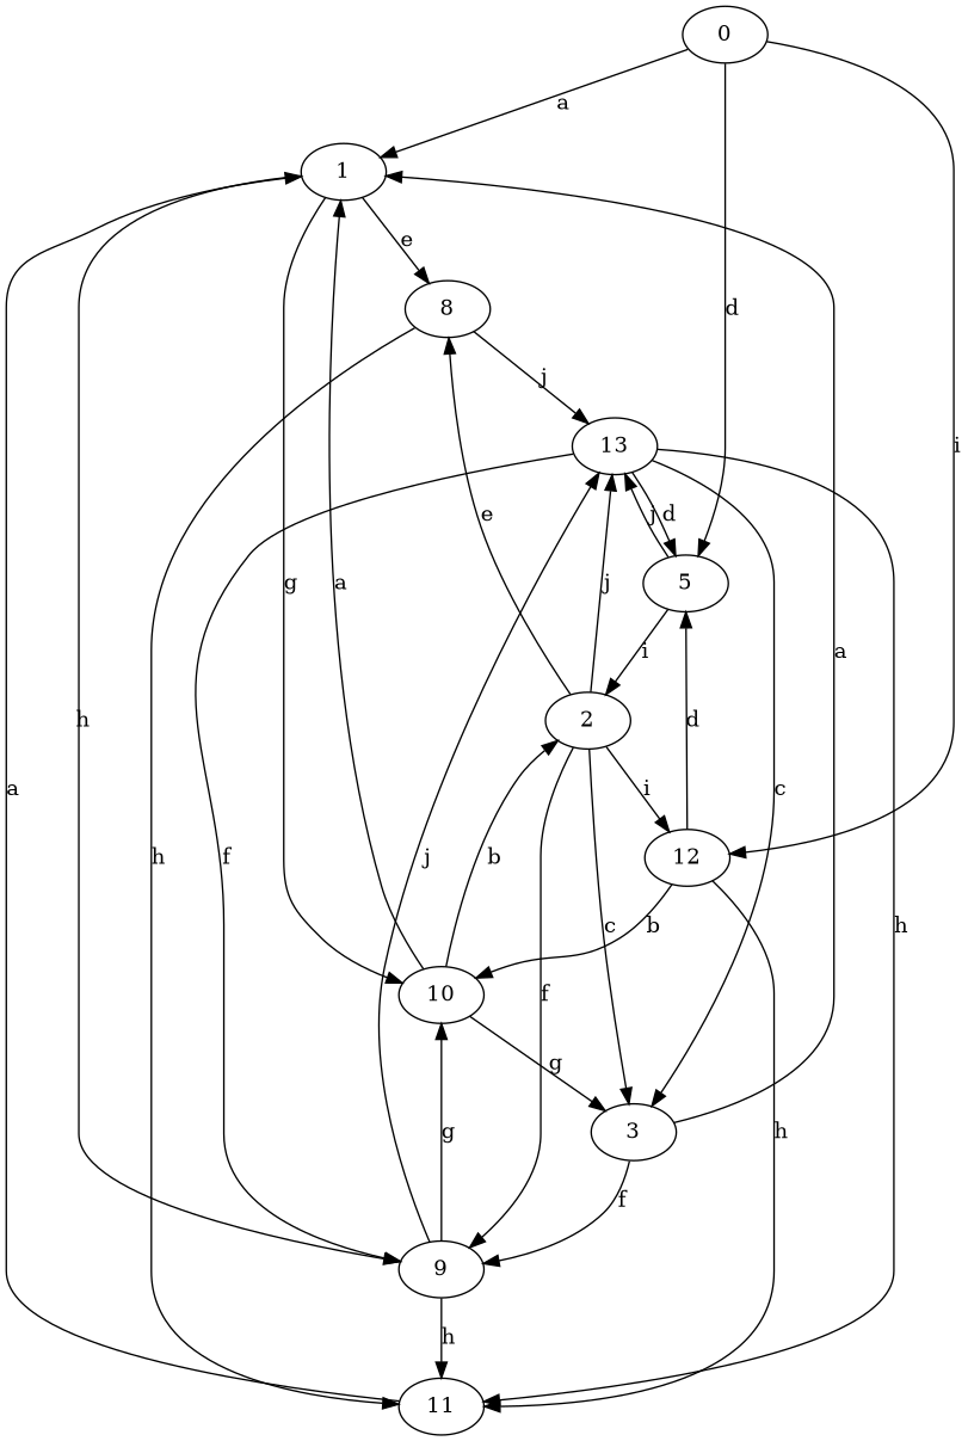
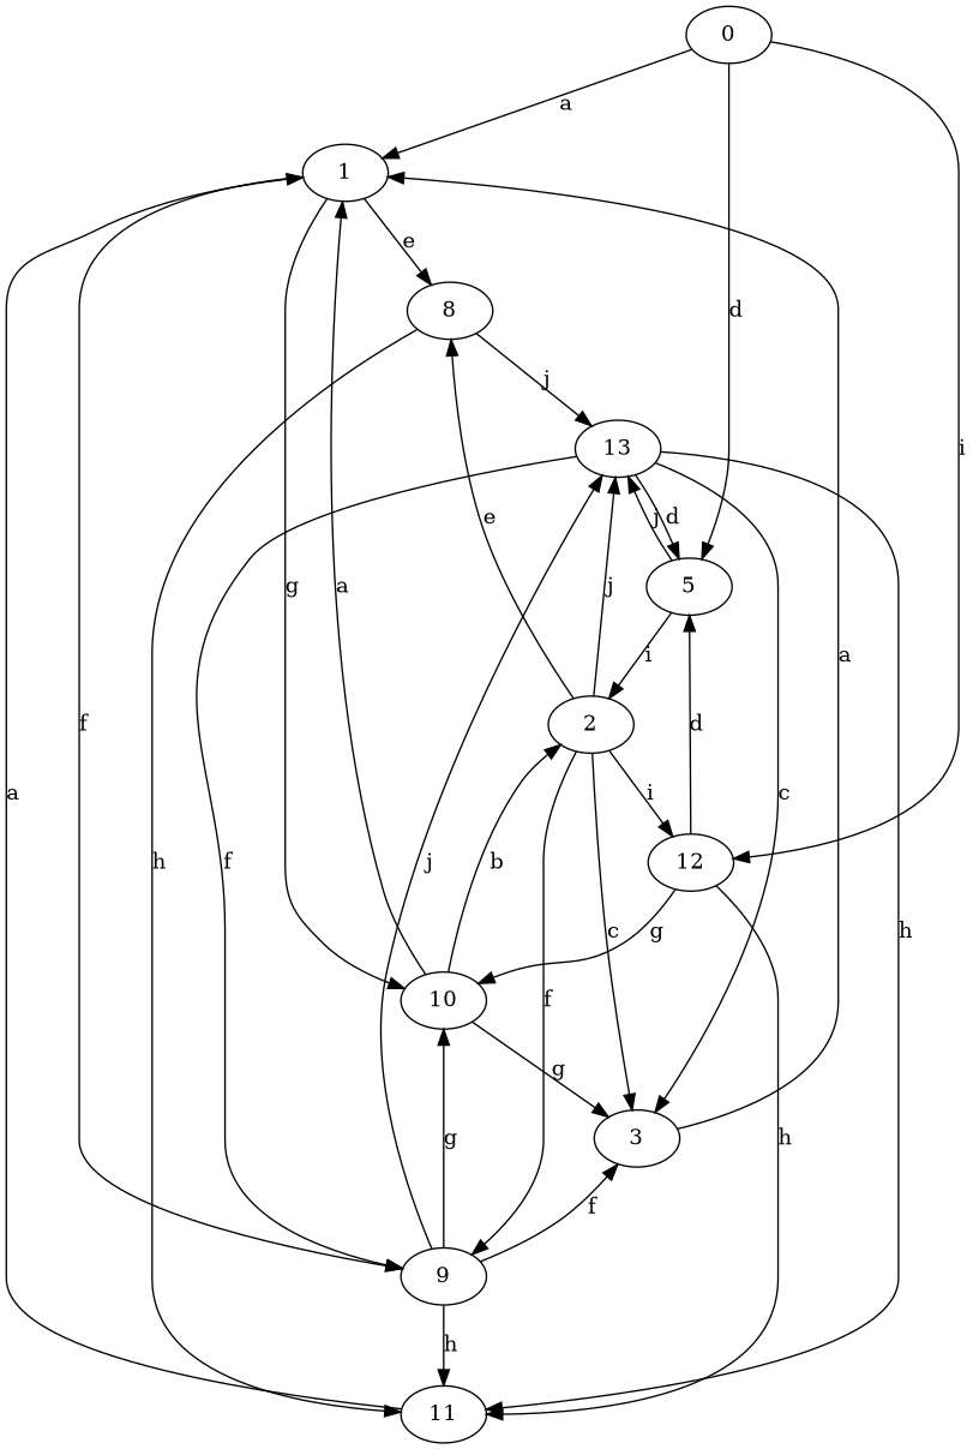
  strict digraph {
    0
    1
    5
    12
    8
    9
    10
    2
    13
    11
    3
    0 -> 1 [label=a]
    0 -> 5 [label=d]
    0 -> 12 [label=i]
    1 -> 8 [label=e]
-   1 -> 9 [label=h]
+   1 -> 9 [label=f]
    1 -> 10 [label=g]
    5 -> 2 [label=i]
    5 -> 13 [label=j]
    12 -> 5 [label=d]
-   12 -> 10 [label=b]
+   12 -> 10 [label=g]
    12 -> 11 [label=h]
    8 -> 13 [label=j]
    8 -> 11 [label=h]
    9 -> 10 [label=g]
    9 -> 13 [label=j]
    9 -> 11 [label=h]
    10 -> 1 [label=a]
    10 -> 2 [label=b]
    10 -> 3 [label=g]
    2 -> 12 [label=i]
    2 -> 8 [label=e]
    2 -> 9 [label=f]
    2 -> 13 [label=j]
    2 -> 3 [label=c]
    13 -> 5 [label=d]
    13 -> 9 [label=f]
    13 -> 11 [label=h]
    13 -> 3 [label=c]
    11 -> 1 [label=a]
    3 -> 1 [label=a]
-   3 -> 9 [label=f]
+   9 -> 3 [label=f]
  }
